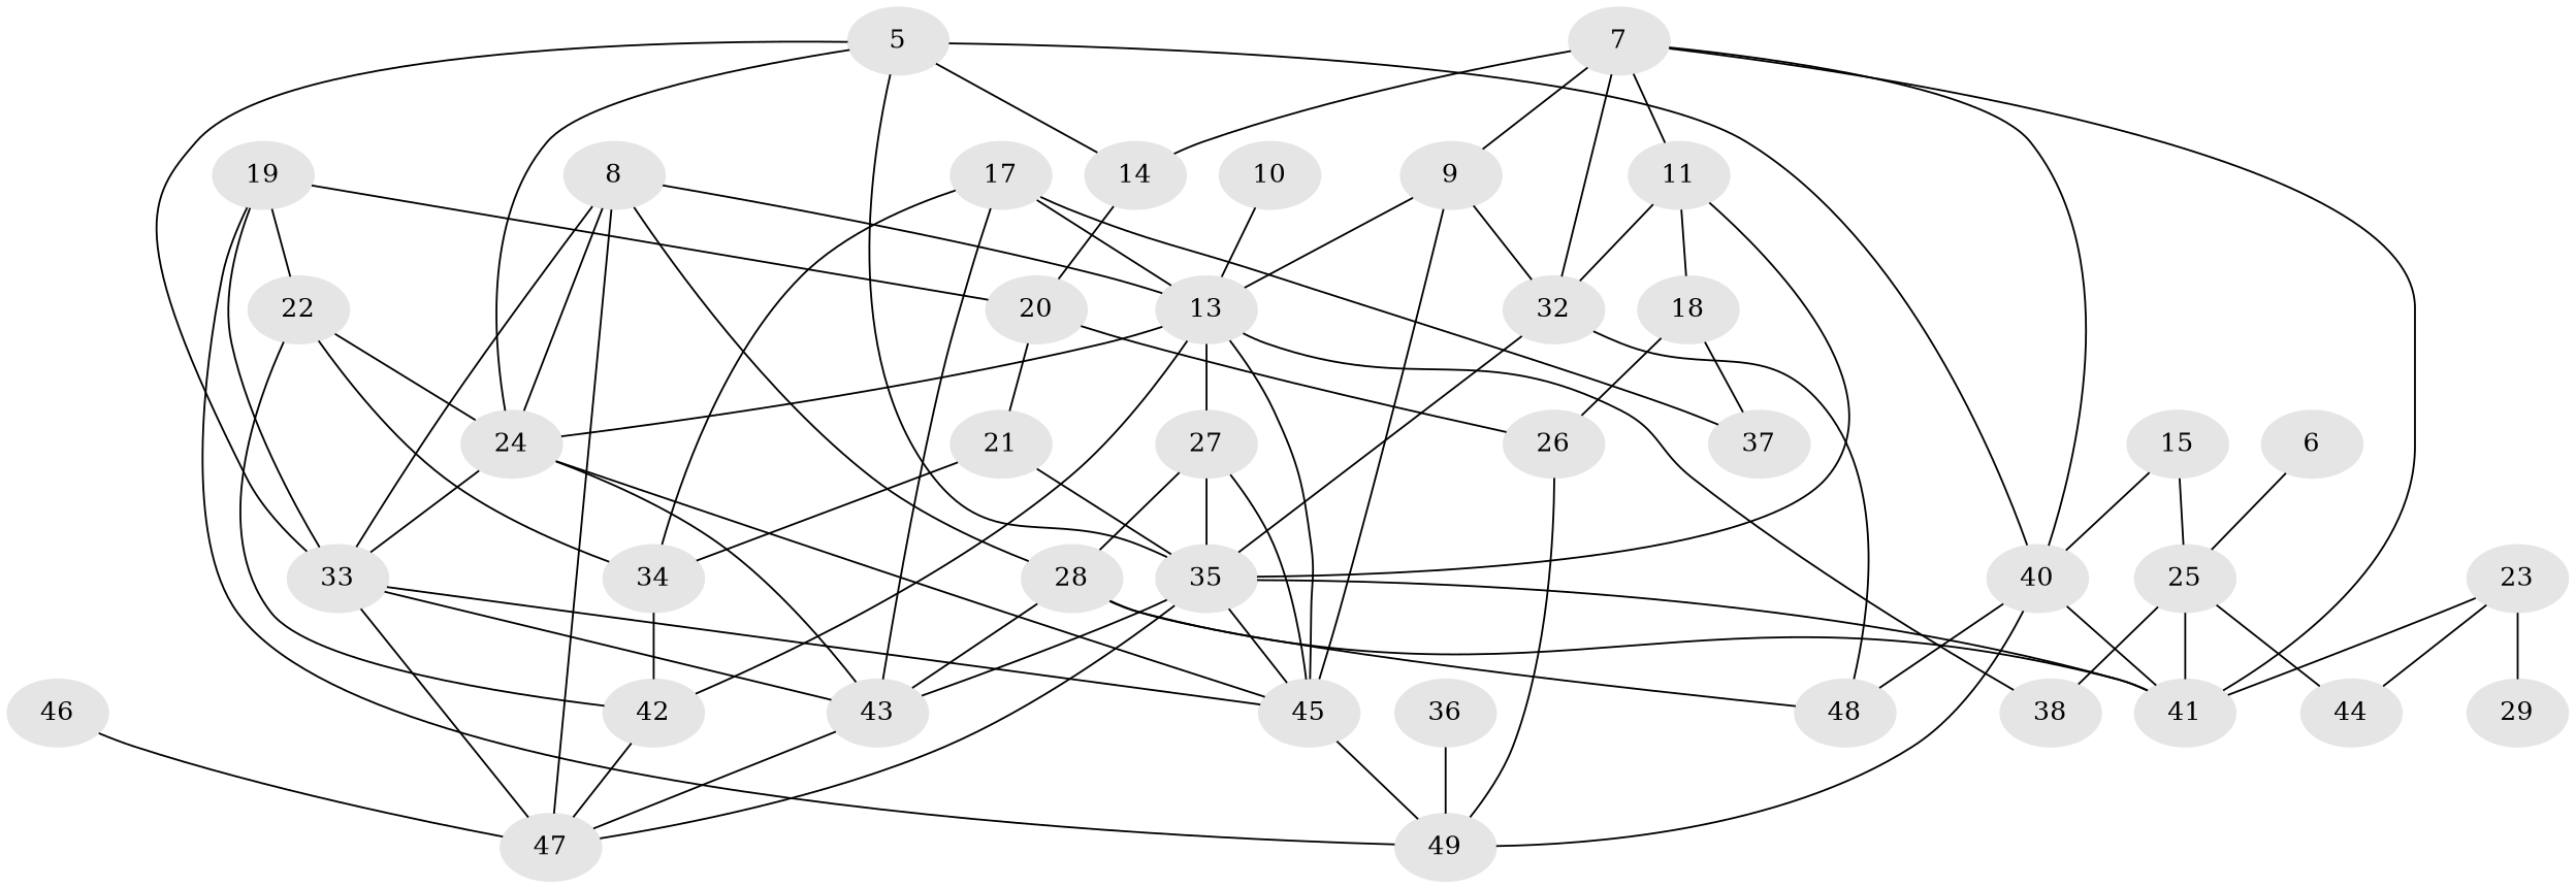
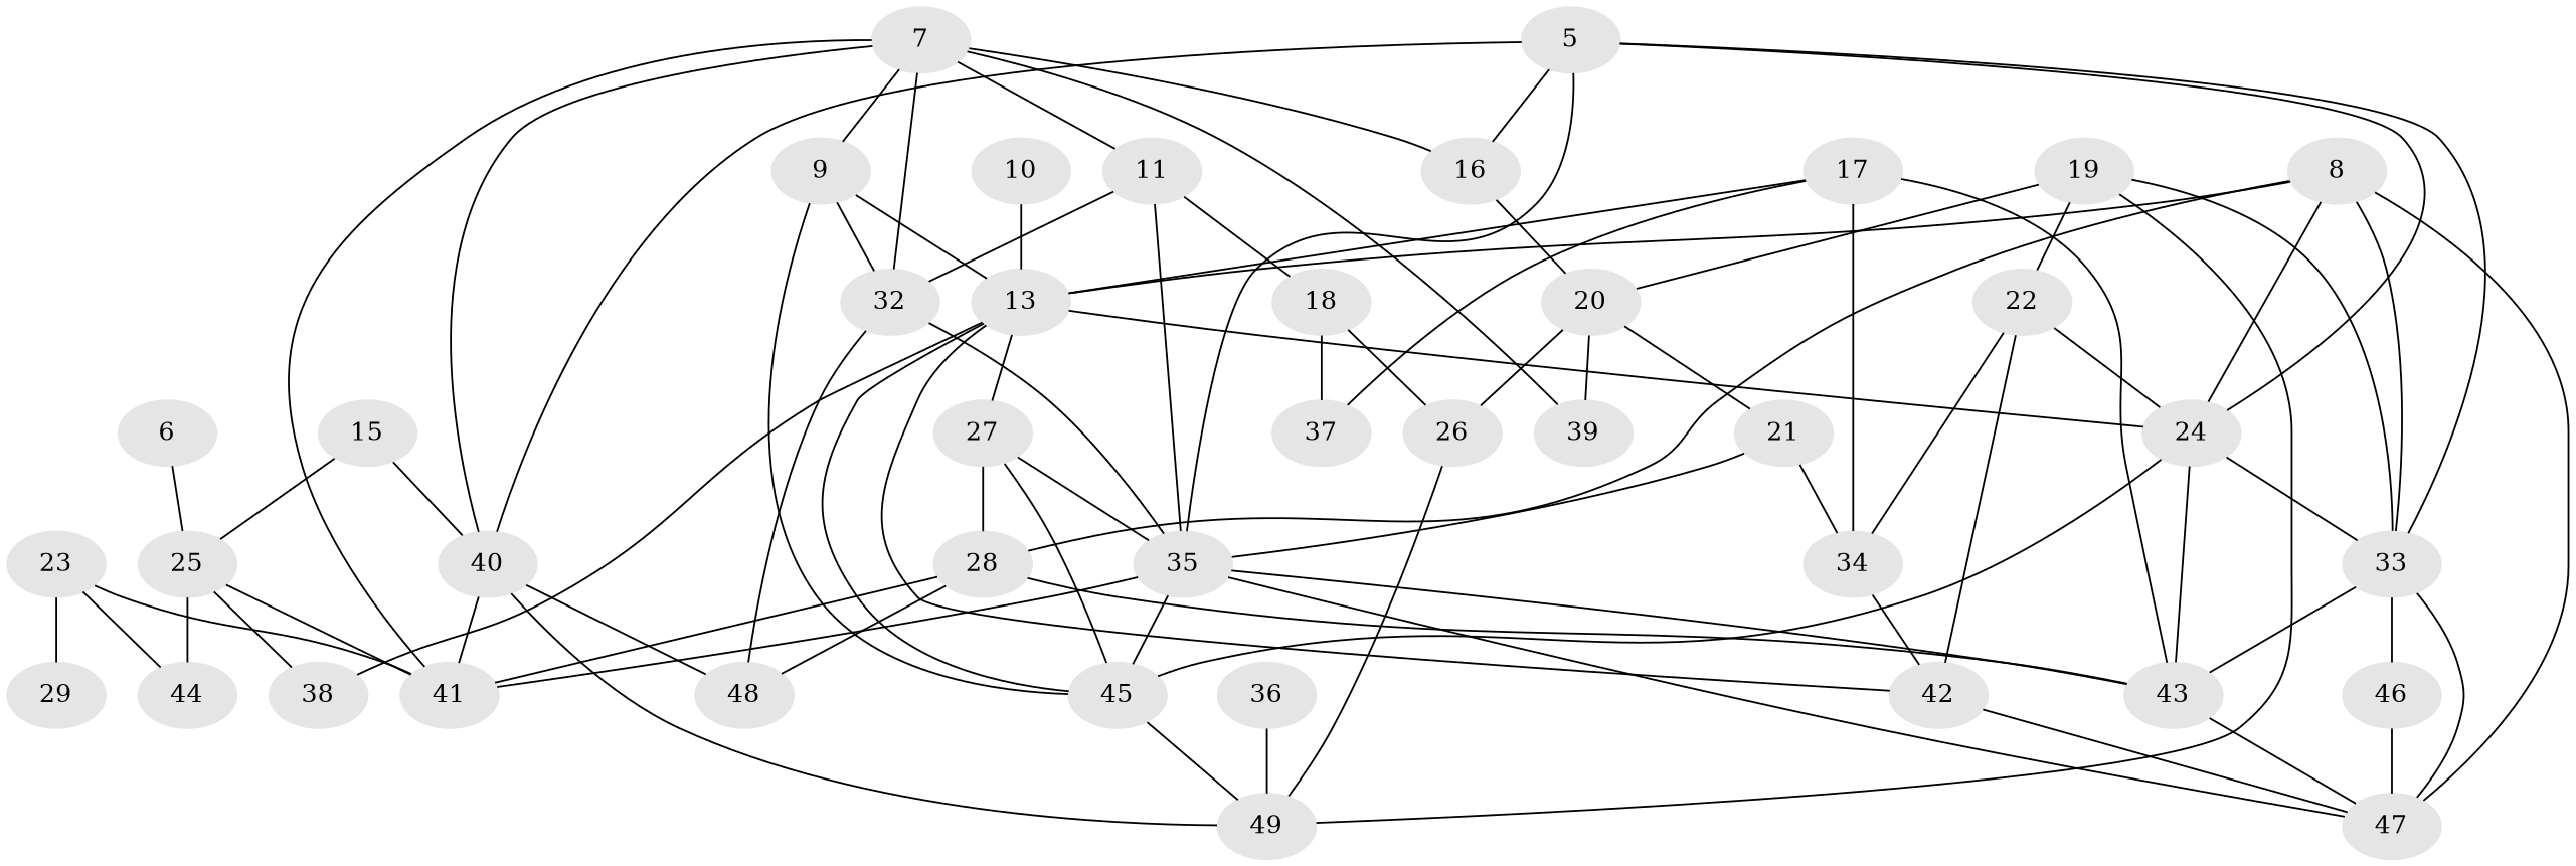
  graph {
    node [color=gray90 style=filled]
    edge [weight=1.0]
    5
-   16 [label=14]
+   16
    24
    33
    35
    40
    20
    45
    43
    47
    41
    49
    48
    6
    25
    38
    44
    7
    9
    11
    32
+   39
    13
    18
    8
    28
    27
    42
    10
    37
    26
    15
    21
    17
    34
    19
    22
    23
    29
    36
    46
    5 -- 16
    5 -- 24
    5 -- 33
    5 -- 35
    5 -- 40
    16 -- 20
    24 -- 33
    24 -- 45
    24 -- 43
-   33 -- 45
+   33 -- 46
    33 -- 43
    33 -- 47
    35 -- 45
    35 -- 43
    35 -- 47
    35 -- 41
    40 -- 41
    40 -- 49
    40 -- 48
+   20 -- 39
    20 -- 26
    20 -- 21
    45 -- 49
    43 -- 47
    6 -- 25
    25 -- 41 [weight=2.0]
    25 -- 38
    25 -- 44
    7 -- 16
    7 -- 40
    7 -- 41
    7 -- 9
    7 -- 11
    7 -- 32
+   7 -- 39
    9 -- 45
    9 -- 32
    9 -- 13
    11 -- 35
    11 -- 32
    11 -- 18
    32 -- 35 [weight=2.0]
    32 -- 48
    13 -- 24
    13 -- 45
    13 -- 38
    13 -- 27
    13 -- 42
    18 -- 37
    18 -- 26
    8 -- 24
    8 -- 33
    8 -- 47 [weight=2.0]
    8 -- 13
    8 -- 28
    28 -- 43
    28 -- 41
    28 -- 48
    27 -- 35
    27 -- 45
    27 -- 28
    42 -- 47
    10 -- 13
    26 -- 49
    15 -- 40
    15 -- 25
    21 -- 35
    21 -- 34
    17 -- 43
    17 -- 13
    17 -- 37
    17 -- 34 [weight=2.0]
    34 -- 42
    19 -- 33
    19 -- 20
    19 -- 49
    19 -- 22
    22 -- 24
    22 -- 42
    22 -- 34
    23 -- 41
    23 -- 44
    23 -- 29 [weight=2.0]
    36 -- 49
    46 -- 47
  }
